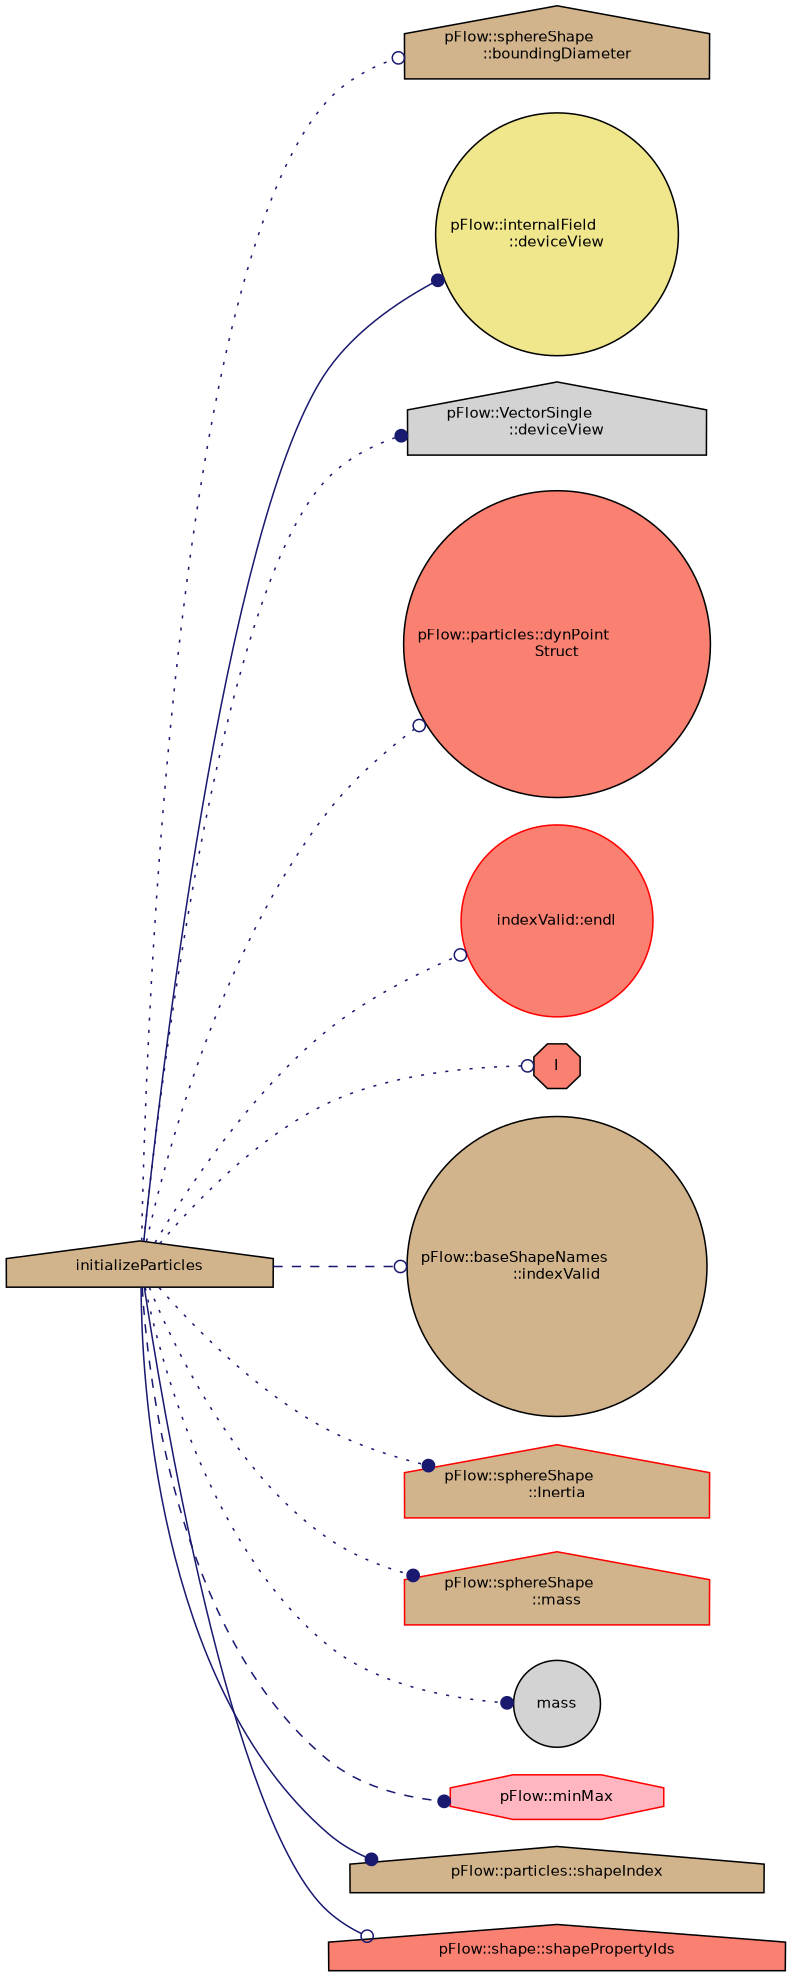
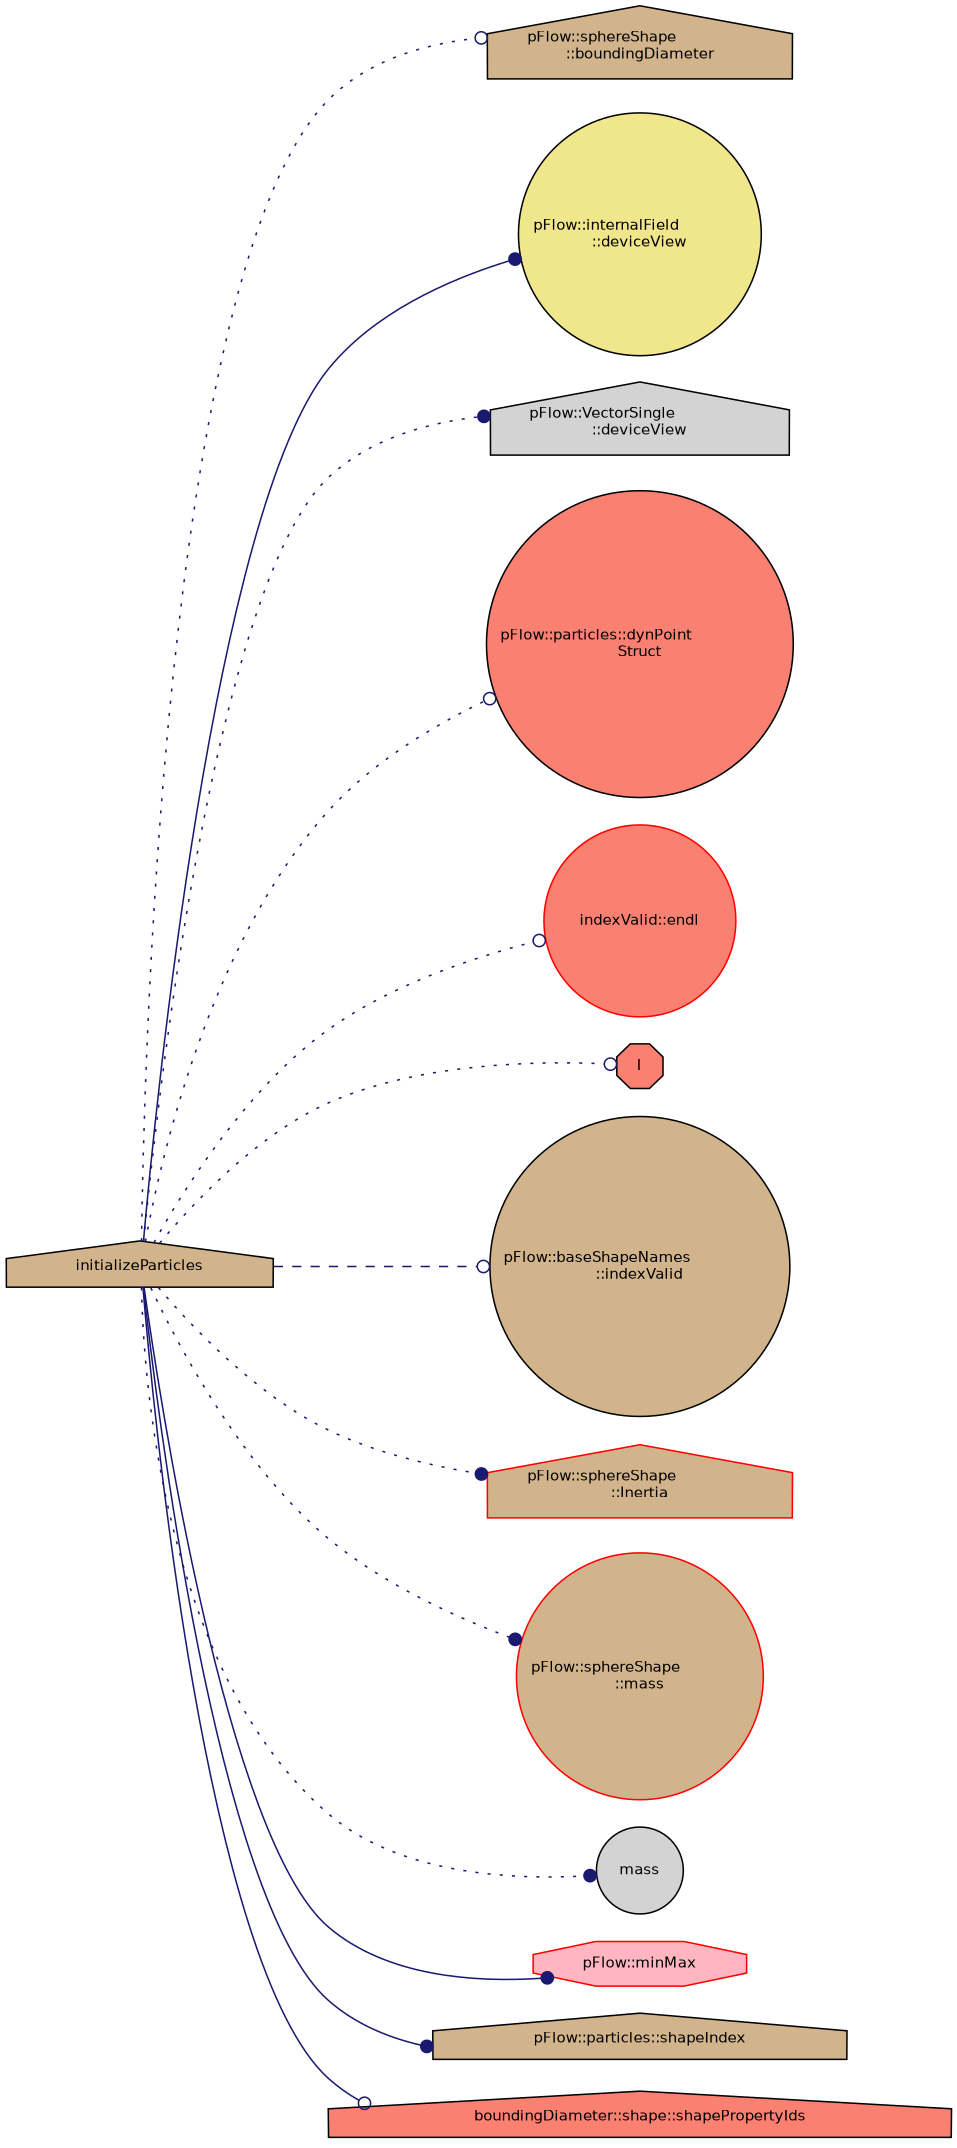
  digraph {
    rankdir=LR
    node [color=black fillcolor=tan fontname=Helvetica fontsize=10 shape=house style=filled]
    edge [arrowhead=dot color=midnightblue fontname=Helvetica fontsize=10 labelfontname=Helvetica labelfontsize=10 style=dotted]
    n1 [fontcolor=black height=0.2 label=initializeParticles width=0.4]
    n2 [height=0.2 label="pFlow::sphereShape\l::boundingDiameter" width=0.4]
    n3 [fillcolor=khaki height=0.2 label="pFlow::internalField\l::deviceView" shape=circle width=0.4]
    n4 [fillcolor=lightgrey height=0.2 label="pFlow::VectorSingle\l::deviceView" width=0.4]
    n5 [fillcolor=salmon height=0.2 label="pFlow::particles::dynPoint\lStruct" shape=circle width=0.4]
    n6 [color=red fillcolor=salmon height=0.2 label="indexValid::endl" shape=circle width=0.4]
    n7 [fillcolor=salmon height=0.2 label=I shape=octagon width=0.4]
    n8 [height=0.2 label="pFlow::baseShapeNames\l::indexValid" shape=circle width=0.4]
    n9 [color=red height=0.2 label="pFlow::sphereShape\l::Inertia" width=0.4]
-   n10 [color=red height=0.2 label="pFlow::sphereShape\l::mass" width=0.4]
+   n10 [color=red height=0.2 label="pFlow::sphereShape\l::mass" shape=circle width=0.4]
    n11 [fillcolor=lightgrey height=0.2 label=mass shape=circle width=0.4]
    n12 [color=red fillcolor=lightpink height=0.2 label="pFlow::minMax" shape=octagon width=0.4]
    n13 [height=0.2 label="pFlow::particles::shapeIndex" width=0.4]
-   n14 [fillcolor=salmon height=0.2 label="pFlow::shape::shapePropertyIds" width=0.4]
+   n14 [fillcolor=salmon height=0.2 label="boundingDiameter::shape::shapePropertyIds" width=0.4]
    n1 -> n2 [arrowhead=odot]
    n1 -> n3 [style=solid]
    n1 -> n4
    n1 -> n5 [arrowhead=odot]
    n1 -> n6 [arrowhead=odot]
    n1 -> n7 [arrowhead=odot]
    n1 -> n8 [arrowhead=odot style=dashed]
    n1 -> n9
    n1 -> n10
    n1 -> n11
-   n1 -> n12 [style=dashed]
+   n1 -> n12 [style=solid]
    n1 -> n13 [style=solid]
    n1 -> n14 [arrowhead=odot style=solid]
  }
